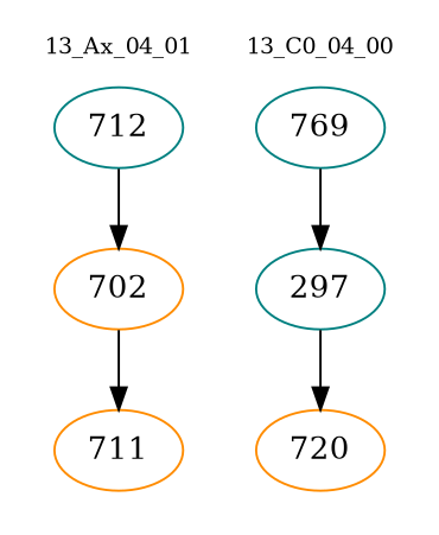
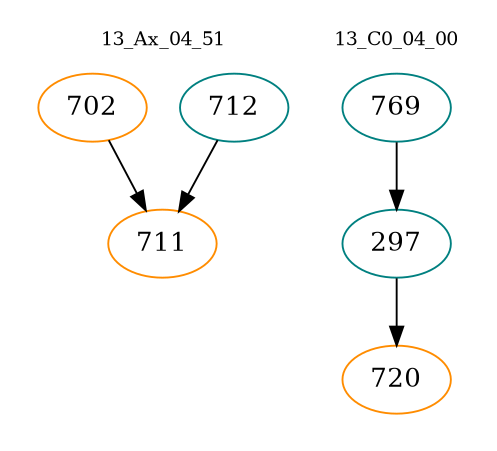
  digraph {
    node [color=teal]
    edge [color=black]
    n1 [label=712]
    n2 [color=darkorange label=702]
    n3 [color=darkorange label=711]
    n4 [label=769]
    n5 [label=297]
    n6 [color=darkorange label=720]
    subgraph cluster_1 {
      color=white
      fontsize=10
-     label="13_Ax_04_01"
+     label="13_Ax_04_51"
      n1
      n2
      n3
    }
    subgraph cluster_2 {
      color=white
      fontsize=10
      label="13_C0_04_00"
      n4
      n5
      n6
    }
-   n1 -> n2
+   n1 -> n3
    n2 -> n3
    n4 -> n5
    n5 -> n6
  }
